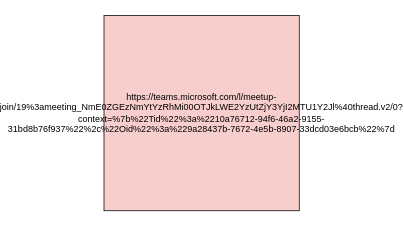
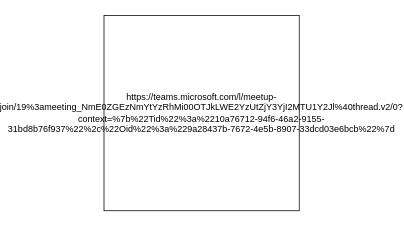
  <mxCell id="0" />
  <mxCell id="1" parent="0" />
- <mxCell id="2" value="https://teams.microsoft.com/l/meetup-join/19%3ameeting_NmE0ZGEzNmYtYzRhMi00OTJkLWE2YzUtZjY3YjI2MTU1Y2Jl%40thread.v2/0?context=%7b%22Tid%22%3a%2210a76712-94f6-46a2-9155-31bd8b76f937%22%2c%22Oid%22%3a%229a28437b-7672-4e5b-8907-33dcd03e6bcb%22%7d" style="whiteSpace=wrap;html=1;aspect=fixed;fillColor=#f8cecc;" parent="1" vertex="1"><mxGeometry x="20" width="260" height="260" as="geometry" y="20" /></mxCell>
+ <mxCell id="2" value="https://teams.microsoft.com/l/meetup-join/19%3ameeting_NmE0ZGEzNmYtYzRhMi00OTJkLWE2YzUtZjY3YjI2MTU1Y2Jl%40thread.v2/0?context=%7b%22Tid%22%3a%2210a76712-94f6-46a2-9155-31bd8b76f937%22%2c%22Oid%22%3a%229a28437b-7672-4e5b-8907-33dcd03e6bcb%22%7d" style="whiteSpace=wrap;html=1;aspect=fixed;" parent="1" vertex="1"><mxGeometry x="20" width="260" height="260" as="geometry" y="20" /></mxCell>
